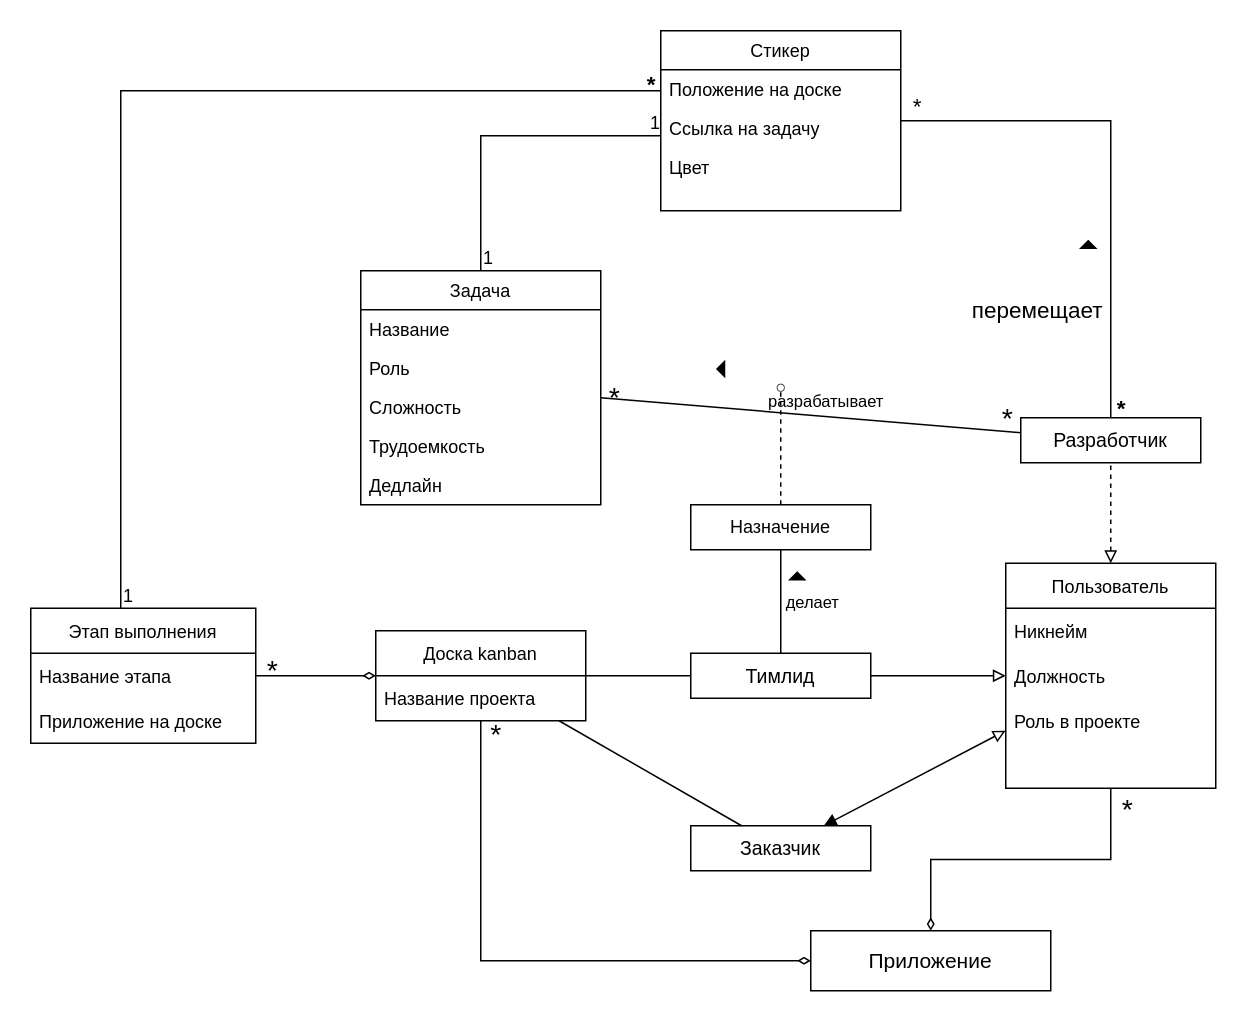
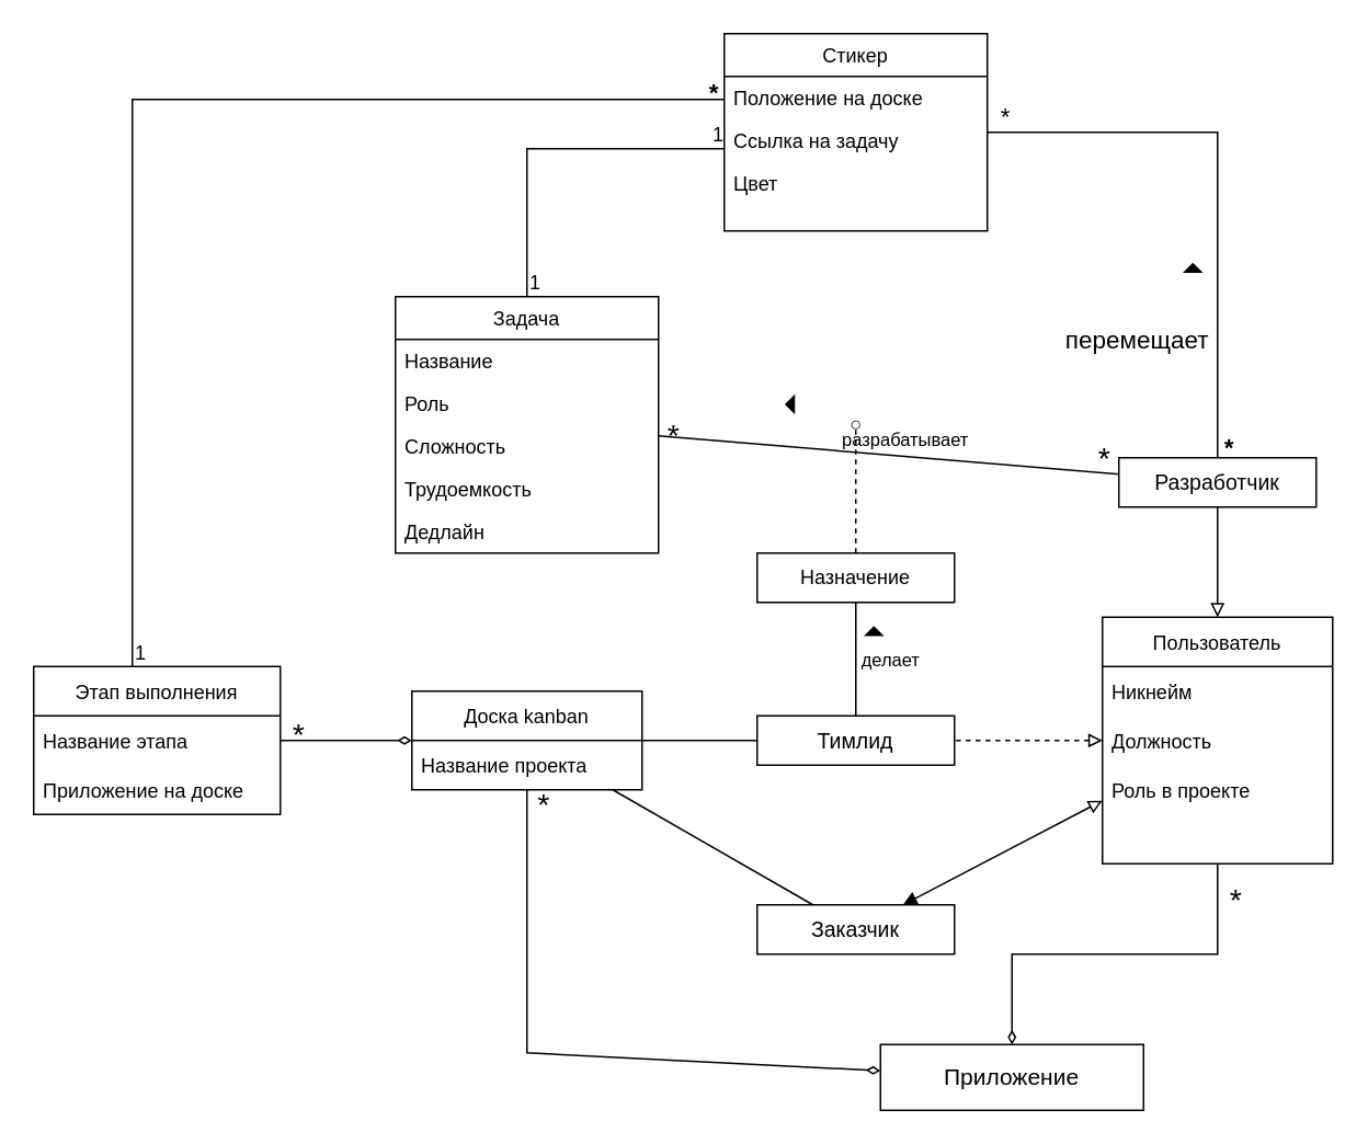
  <mxCell id="0" />
  <mxCell id="1" parent="0" />
  <mxCell id="2" value="Задача" style="swimlane;fontStyle=0;align=center;verticalAlign=top;childLayout=stackLayout;horizontal=1;startSize=26;horizontalStack=0;resizeParent=1;resizeLast=0;collapsible=1;marginBottom=0;rounded=0;shadow=0;strokeWidth=1;comic=0;" parent="1" vertex="1"><mxGeometry x="240" y="180" width="160" height="156" as="geometry"><mxRectangle x="230" y="140" width="160" height="26" as="alternateBounds" /></mxGeometry></mxCell>
  <mxCell id="3" value="Название" style="text;align=left;verticalAlign=top;spacingLeft=4;spacingRight=4;overflow=hidden;rotatable=0;points=[[0,0.5],[1,0.5]];portConstraint=eastwest;" parent="2" vertex="1"><mxGeometry y="26" width="160" height="26" as="geometry" /></mxCell>
  <mxCell id="4" value="Роль" style="text;align=left;verticalAlign=top;spacingLeft=4;spacingRight=4;overflow=hidden;rotatable=0;points=[[0,0.5],[1,0.5]];portConstraint=eastwest;rounded=0;shadow=0;html=0;" parent="2" vertex="1"><mxGeometry y="52" width="160" height="26" as="geometry" /></mxCell>
  <mxCell id="5" value="Сложность" style="text;align=left;verticalAlign=top;spacingLeft=4;spacingRight=4;overflow=hidden;rotatable=0;points=[[0,0.5],[1,0.5]];portConstraint=eastwest;rounded=0;shadow=0;html=0;" parent="2" vertex="1"><mxGeometry y="78" width="160" height="26" as="geometry" /></mxCell>
  <mxCell id="6" value="Трудоемкость" style="text;align=left;verticalAlign=top;spacingLeft=4;spacingRight=4;overflow=hidden;rotatable=0;points=[[0,0.5],[1,0.5]];portConstraint=eastwest;rounded=0;shadow=0;html=0;" parent="2" vertex="1"><mxGeometry y="104" width="160" height="26" as="geometry" /></mxCell>
  <mxCell id="7" value="Дедлайн" style="text;align=left;verticalAlign=top;spacingLeft=4;spacingRight=4;overflow=hidden;rotatable=0;points=[[0,0.5],[1,0.5]];portConstraint=eastwest;rounded=0;shadow=0;html=0;" parent="2" vertex="1"><mxGeometry y="130" width="160" height="26" as="geometry" /></mxCell>
  <mxCell id="8" value="Доска kanban" style="swimlane;fontStyle=0;childLayout=stackLayout;horizontal=1;startSize=30;horizontalStack=0;resizeParent=1;resizeParentMax=0;resizeLast=0;collapsible=1;marginBottom=0;comic=0;" parent="1" vertex="1"><mxGeometry x="250" y="420" width="140" height="60" as="geometry" /></mxCell>
  <mxCell id="9" value="Название проекта" style="text;strokeColor=none;fillColor=none;align=left;verticalAlign=middle;spacingLeft=4;spacingRight=4;overflow=hidden;points=[[0,0.5],[1,0.5]];portConstraint=eastwest;rotatable=0;comic=0;" parent="8" vertex="1"><mxGeometry y="30" width="140" height="30" as="geometry" /></mxCell>
  <mxCell id="10" value="Пользователь" style="swimlane;fontStyle=0;childLayout=stackLayout;horizontal=1;startSize=30;horizontalStack=0;resizeParent=1;resizeParentMax=0;resizeLast=0;collapsible=1;marginBottom=0;comic=0;" parent="1" vertex="1"><mxGeometry x="670" y="375" width="140" height="150" as="geometry" /></mxCell>
  <mxCell id="11" value="Никнейм" style="text;strokeColor=none;fillColor=none;align=left;verticalAlign=middle;spacingLeft=4;spacingRight=4;overflow=hidden;points=[[0,0.5],[1,0.5]];portConstraint=eastwest;rotatable=0;comic=0;" parent="10" vertex="1"><mxGeometry y="30" width="140" height="30" as="geometry" /></mxCell>
  <mxCell id="12" value="Должность" style="text;strokeColor=none;fillColor=none;align=left;verticalAlign=middle;spacingLeft=4;spacingRight=4;overflow=hidden;points=[[0,0.5],[1,0.5]];portConstraint=eastwest;rotatable=0;comic=0;" parent="10" vertex="1"><mxGeometry y="60" width="140" height="30" as="geometry" /></mxCell>
  <mxCell id="13" value="Роль в проекте" style="text;strokeColor=none;fillColor=none;align=left;verticalAlign=middle;spacingLeft=4;spacingRight=4;overflow=hidden;points=[[0,0.5],[1,0.5]];portConstraint=eastwest;rotatable=0;comic=0;" parent="10" vertex="1"><mxGeometry y="90" width="140" height="30" as="geometry" /></mxCell>
  <mxCell id="14" style="text;strokeColor=none;fillColor=none;align=left;verticalAlign=middle;spacingLeft=4;spacingRight=4;overflow=hidden;points=[[0,0.5],[1,0.5]];portConstraint=eastwest;rotatable=0;comic=0;" parent="10" vertex="1"><mxGeometry y="120" width="140" height="30" as="geometry" /></mxCell>
  <mxCell id="15" value="Тимлид" style="rounded=0;whiteSpace=wrap;html=1;comic=0;fontSize=13;" parent="1" vertex="1"><mxGeometry x="460" y="435" width="120" height="30" as="geometry" /></mxCell>
- <mxCell id="16" value="" style="endArrow=none;html=1;rounded=0;fontSize=13;startArrow=block;startFill=0;" parent="1" source="10" target="15" edge="1"><mxGeometry width="50" height="50" relative="1" as="geometry"><mxPoint x="480" y="370" as="sourcePoint" /><mxPoint x="530" y="320" as="targetPoint" /></mxGeometry></mxCell>
+ <mxCell id="16" value="" style="endArrow=none;html=1;rounded=0;fontSize=13;startArrow=block;startFill=0;dashed=1;" parent="1" source="10" target="15" edge="1"><mxGeometry width="50" height="50" relative="1" as="geometry"><mxPoint x="480" y="370" as="sourcePoint" /><mxPoint x="530" y="320" as="targetPoint" /></mxGeometry></mxCell>
  <mxCell id="17" value="" style="endArrow=none;html=1;rounded=0;fontSize=13;" parent="1" source="8" target="15" edge="1"><mxGeometry width="50" height="50" relative="1" as="geometry"><mxPoint x="450" y="370" as="sourcePoint" /><mxPoint x="500" y="320" as="targetPoint" /></mxGeometry></mxCell>
  <mxCell id="18" value="Заказчик" style="rounded=0;whiteSpace=wrap;html=1;comic=0;fontSize=13;" parent="1" vertex="1"><mxGeometry x="460" y="550" width="120" height="30" as="geometry" /></mxCell>
  <mxCell id="19" value="" style="endArrow=none;html=1;rounded=0;fontSize=13;" parent="1" source="18" target="8" edge="1"><mxGeometry width="50" height="50" relative="1" as="geometry"><mxPoint x="450" y="500" as="sourcePoint" /><mxPoint x="500" y="450" as="targetPoint" /></mxGeometry></mxCell>
  <mxCell id="20" value="" style="endArrow=block;html=1;rounded=0;fontSize=13;startArrow=block;startFill=0;" parent="1" source="10" target="18" edge="1"><mxGeometry width="50" height="50" relative="1" as="geometry"><mxPoint x="606.667" y="300" as="sourcePoint" /><mxPoint x="566.667" y="210" as="targetPoint" /></mxGeometry></mxCell>
  <mxCell id="21" value="Этап выполнения" style="swimlane;fontStyle=0;childLayout=stackLayout;horizontal=1;startSize=30;horizontalStack=0;resizeParent=1;resizeParentMax=0;resizeLast=0;collapsible=1;marginBottom=0;comic=0;" parent="1" vertex="1"><mxGeometry y="405" width="150" height="90" as="geometry" x="20" /></mxCell>
  <mxCell id="22" value="Название этапа" style="text;strokeColor=none;fillColor=none;align=left;verticalAlign=middle;spacingLeft=4;spacingRight=4;overflow=hidden;points=[[0,0.5],[1,0.5]];portConstraint=eastwest;rotatable=0;comic=0;" parent="21" vertex="1"><mxGeometry y="30" width="150" height="30" as="geometry" /></mxCell>
  <mxCell id="23" value="Приложение на доске" style="text;strokeColor=none;fillColor=none;align=left;verticalAlign=middle;spacingLeft=4;spacingRight=4;overflow=hidden;points=[[0,0.5],[1,0.5]];portConstraint=eastwest;rotatable=0;comic=0;" parent="21" vertex="1"><mxGeometry y="60" width="150" height="30" as="geometry" /></mxCell>
  <mxCell id="24" value="" style="endArrow=none;html=1;rounded=0;flowAnimation=0;startArrow=diamondThin;startFill=0;endFill=0;" parent="1" source="8" target="21" edge="1"><mxGeometry width="50" height="50" relative="1" as="geometry"><mxPoint x="330" y="430" as="sourcePoint" /><mxPoint x="330" y="346" as="targetPoint" /></mxGeometry></mxCell>
  <mxCell id="25" value="*" style="edgeLabel;html=1;align=center;verticalAlign=middle;resizable=0;points=[];fontSize=19;labelBackgroundColor=none;" parent="24" vertex="1" connectable="0"><mxGeometry x="-0.188" relative="1" as="geometry"><mxPoint x="-38" y="-4" as="offset" /></mxGeometry></mxCell>
  <mxCell id="26" value="Разработчик" style="rounded=0;whiteSpace=wrap;html=1;comic=0;fontSize=13;" parent="1" vertex="1"><mxGeometry x="680" y="278" width="120" height="30" as="geometry" /></mxCell>
- <mxCell id="27" value="" style="endArrow=none;html=1;rounded=0;fontSize=13;startArrow=block;startFill=0;entryX=0.5;entryY=1;entryDx=0;entryDy=0;exitX=0.5;exitY=0;exitDx=0;exitDy=0;dashed=1;" parent="1" source="10" target="26" edge="1"><mxGeometry width="50" height="50" relative="1" as="geometry"><mxPoint x="560" y="395.5" as="sourcePoint" /><mxPoint x="506.279" y="346" as="targetPoint" /></mxGeometry></mxCell>
+ <mxCell id="27" value="" style="endArrow=none;html=1;rounded=0;fontSize=13;startArrow=block;startFill=0;entryX=0.5;entryY=1;entryDx=0;entryDy=0;exitX=0.5;exitY=0;exitDx=0;exitDy=0;" parent="1" source="10" target="26" edge="1"><mxGeometry width="50" height="50" relative="1" as="geometry"><mxPoint x="560" y="395.5" as="sourcePoint" /><mxPoint x="506.279" y="346" as="targetPoint" /></mxGeometry></mxCell>
  <mxCell id="28" value="*" style="endArrow=none;html=1;rounded=0;fontSize=19;endFill=0;labelBackgroundColor=none;" parent="1" source="2" target="26" edge="1"><mxGeometry x="0.929" y="8" width="50" height="50" relative="1" as="geometry"><mxPoint x="157.734" y="415" as="sourcePoint" /><mxPoint x="250" y="336.267" as="targetPoint" /><mxPoint as="offset" /></mxGeometry></mxCell>
  <mxCell id="29" value="*" style="edgeLabel;html=1;align=center;verticalAlign=middle;resizable=0;points=[];fontSize=19;labelBackgroundColor=none;" parent="28" vertex="1" connectable="0"><mxGeometry x="-0.431" y="3" relative="1" as="geometry"><mxPoint x="-71" y="-4" as="offset" /></mxGeometry></mxCell>
  <mxCell id="30" value="разрабатывает" style="edgeLabel;html=1;align=center;verticalAlign=middle;resizable=0;points=[];" vertex="1" connectable="0" parent="28"><mxGeometry x="0.069" relative="1" as="geometry"><mxPoint y="-11" as="offset" /></mxGeometry></mxCell>
- <mxCell id="31" value="Приложение" style="rounded=0;whiteSpace=wrap;html=1;labelBackgroundColor=none;comic=0;fontSize=14;" parent="1" vertex="1"><mxGeometry x="540" y="620" width="160" height="40" as="geometry" /></mxCell>
+ <mxCell id="31" value="Приложение" style="rounded=0;whiteSpace=wrap;html=1;labelBackgroundColor=none;comic=0;fontSize=14;" parent="1" vertex="1"><mxGeometry x="535" y="635" width="160" height="40" as="geometry" /></mxCell>
  <mxCell id="32" value="*" style="endArrow=none;html=1;rounded=0;labelBackgroundColor=none;fontSize=19;endFill=0;startArrow=diamondThin;startFill=0;" parent="1" source="31" target="8" edge="1"><mxGeometry x="0.947" y="-10" width="50" height="50" relative="1" as="geometry"><mxPoint x="350" y="440" as="sourcePoint" /><mxPoint x="400" y="390" as="targetPoint" /><Array as="points"><mxPoint x="320" y="640" /></Array><mxPoint as="offset" /></mxGeometry></mxCell>
  <mxCell id="33" value="" style="endArrow=none;html=1;rounded=0;labelBackgroundColor=none;fontSize=19;startArrow=diamondThin;startFill=0;edgeStyle=orthogonalEdgeStyle;" parent="1" source="31" target="10" edge="1"><mxGeometry width="50" height="50" relative="1" as="geometry"><mxPoint x="550" y="490" as="sourcePoint" /><mxPoint x="600" y="440" as="targetPoint" /></mxGeometry></mxCell>
  <mxCell id="34" value="*" style="edgeLabel;html=1;align=center;verticalAlign=middle;resizable=0;points=[];fontSize=19;labelBackgroundColor=none;" parent="33" vertex="1" connectable="0"><mxGeometry x="0.243" y="1" relative="1" as="geometry"><mxPoint x="44" y="-32" as="offset" /></mxGeometry></mxCell>
  <mxCell id="35" value="Назначение" style="rounded=0;whiteSpace=wrap;html=1;" vertex="1" parent="1"><mxGeometry x="460" y="336" width="120" height="30" as="geometry" /></mxCell>
  <mxCell id="36" value="" style="endArrow=none;html=1;rounded=0;" edge="1" parent="1" source="15" target="35"><mxGeometry width="50" height="50" relative="1" as="geometry"><mxPoint x="420" y="450" as="sourcePoint" /><mxPoint x="470" y="400" as="targetPoint" /></mxGeometry></mxCell>
  <mxCell id="37" value="делает" style="edgeLabel;html=1;align=center;verticalAlign=middle;resizable=0;points=[];" vertex="1" connectable="0" parent="36"><mxGeometry x="-0.234" y="1" relative="1" as="geometry"><mxPoint x="21" y="-9" as="offset" /></mxGeometry></mxCell>
  <mxCell id="38" value="" style="verticalLabelPosition=bottom;verticalAlign=top;html=1;shape=mxgraph.basic.acute_triangle;dx=0.5;fillColor=#000000;" vertex="1" parent="1"><mxGeometry x="526" y="381" width="10" height="5" as="geometry" /></mxCell>
  <mxCell id="39" value="" style="verticalLabelPosition=bottom;verticalAlign=top;html=1;shape=mxgraph.basic.acute_triangle;dx=0.5;fillColor=#000000;rotation=-90;" vertex="1" parent="1"><mxGeometry x="475" y="243" width="10" height="5" as="geometry" /></mxCell>
  <mxCell id="40" value="" style="endArrow=none;dashed=1;html=1;rounded=0;" edge="1" parent="1" source="35"><mxGeometry width="50" height="50" relative="1" as="geometry"><mxPoint x="430" y="360" as="sourcePoint" /><mxPoint x="520" y="260" as="targetPoint" /></mxGeometry></mxCell>
  <mxCell id="41" value="" style="strokeWidth=0.5;html=1;shape=mxgraph.flowchart.start_2;whiteSpace=wrap;fillColor=#FFFFFF;" vertex="1" parent="1"><mxGeometry x="517.5" y="255.5" width="5" height="5" as="geometry" /></mxCell>
  <mxCell id="42" value="Стикер" style="swimlane;fontStyle=0;align=center;verticalAlign=top;childLayout=stackLayout;horizontal=1;startSize=26;horizontalStack=0;resizeParent=1;resizeLast=0;collapsible=1;marginBottom=0;rounded=0;shadow=0;strokeWidth=1;comic=0;" vertex="1" parent="1"><mxGeometry x="440" y="20" width="160" height="120" as="geometry"><mxRectangle x="230" y="140" width="160" height="26" as="alternateBounds" /></mxGeometry></mxCell>
  <mxCell id="43" value="Положение на доске" style="text;align=left;verticalAlign=top;spacingLeft=4;spacingRight=4;overflow=hidden;rotatable=0;points=[[0,0.5],[1,0.5]];portConstraint=eastwest;" vertex="1" parent="42"><mxGeometry y="26" width="160" height="26" as="geometry" /></mxCell>
  <mxCell id="44" value="Ссылка на задачу" style="text;align=left;verticalAlign=top;spacingLeft=4;spacingRight=4;overflow=hidden;rotatable=0;points=[[0,0.5],[1,0.5]];portConstraint=eastwest;rounded=0;shadow=0;html=0;" vertex="1" parent="42"><mxGeometry y="52" width="160" height="26" as="geometry" /></mxCell>
  <mxCell id="45" value="Цвет" style="text;align=left;verticalAlign=top;spacingLeft=4;spacingRight=4;overflow=hidden;rotatable=0;points=[[0,0.5],[1,0.5]];portConstraint=eastwest;rounded=0;shadow=0;html=0;" vertex="1" parent="42"><mxGeometry y="78" width="160" height="26" as="geometry" /></mxCell>
  <mxCell id="46" value="" style="endArrow=none;html=1;rounded=0;edgeStyle=orthogonalEdgeStyle;" edge="1" parent="1" source="2" target="42"><mxGeometry relative="1" as="geometry"><mxPoint x="220" y="90" as="sourcePoint" /><mxPoint x="380" y="90" as="targetPoint" /><Array as="points"><mxPoint x="320" y="90" /></Array></mxGeometry></mxCell>
  <mxCell id="47" value="1" style="resizable=0;html=1;align=left;verticalAlign=bottom;strokeWidth=0.5;fillColor=#FFFFFF;" connectable="0" vertex="1" parent="46"><mxGeometry x="-1" relative="1" as="geometry" /></mxCell>
  <mxCell id="48" value="1" style="resizable=0;html=1;align=right;verticalAlign=bottom;strokeWidth=0.5;fillColor=#FFFFFF;" connectable="0" vertex="1" parent="46"><mxGeometry x="1" relative="1" as="geometry" /></mxCell>
  <mxCell id="49" value="" style="endArrow=none;html=1;rounded=0;edgeStyle=orthogonalEdgeStyle;" edge="1" parent="1" source="21" target="42"><mxGeometry relative="1" as="geometry"><mxPoint x="300" y="260" as="sourcePoint" /><mxPoint x="460" y="260" as="targetPoint" /><Array as="points"><mxPoint x="80" y="60" /></Array></mxGeometry></mxCell>
  <mxCell id="50" value="1" style="resizable=0;html=1;align=left;verticalAlign=bottom;strokeWidth=0.5;fillColor=#FFFFFF;" connectable="0" vertex="1" parent="49"><mxGeometry x="-1" relative="1" as="geometry" /></mxCell>
  <mxCell id="51" value="*" style="resizable=0;html=1;align=right;verticalAlign=bottom;strokeWidth=0.5;fillColor=#FFFFFF;fontStyle=1;fontSize=15;" connectable="0" vertex="1" parent="49"><mxGeometry x="1" relative="1" as="geometry"><mxPoint x="-3" y="6" as="offset" /></mxGeometry></mxCell>
  <mxCell id="52" value="*" style="endArrow=none;html=1;rounded=0;fontSize=15;edgeStyle=orthogonalEdgeStyle;labelBackgroundColor=none;" edge="1" parent="1" source="42" target="26"><mxGeometry x="-0.934" y="10" relative="1" as="geometry"><mxPoint x="300" y="210" as="sourcePoint" /><mxPoint x="460" y="210" as="targetPoint" /><mxPoint as="offset" /></mxGeometry></mxCell>
  <mxCell id="53" value="перемещает" style="edgeLabel;html=1;align=center;verticalAlign=middle;resizable=0;points=[];fontSize=15;" vertex="1" connectable="0" parent="52"><mxGeometry x="0.407" y="2" relative="1" as="geometry"><mxPoint x="-52" y="27" as="offset" /></mxGeometry></mxCell>
  <mxCell id="54" value="*" style="edgeLabel;html=1;align=center;verticalAlign=middle;resizable=0;points=[];fontSize=15;labelBackgroundColor=none;fontStyle=1" vertex="1" connectable="0" parent="52"><mxGeometry x="0.841" y="1" relative="1" as="geometry"><mxPoint x="5" y="19" as="offset" /></mxGeometry></mxCell>
  <mxCell id="55" value="" style="verticalLabelPosition=bottom;verticalAlign=top;html=1;shape=mxgraph.basic.acute_triangle;dx=0.5;fillColor=#000000;" vertex="1" parent="1"><mxGeometry x="720" y="160" width="10" height="5" as="geometry" /></mxCell>
